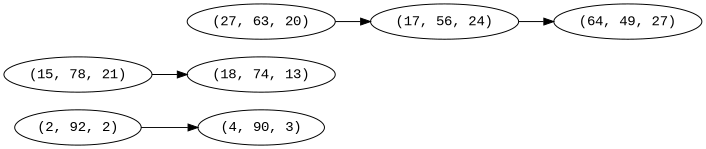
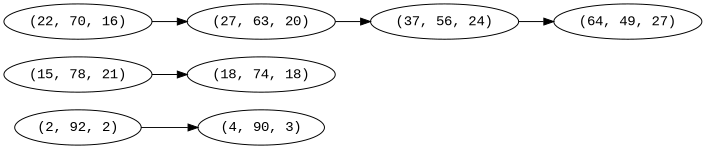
  digraph {
    fontname="Liberation Mono"
    rankdir=LR
    node [fontname="Liberation Mono"]
    edge [fontname="Liberation Mono"]
    "(2, 92, 2)"
    "(4, 90, 3)"
    n3 [label="(15, 78, 21)"]
-   "(18, 74, 13)"
+   "(18, 74, 13)" [label="(18, 74, 18)"]
+   "(22, 70, 16)"
    "(27, 63, 20)"
-   "(37, 56, 24)" [label="(17, 56, 24)"]
+   "(37, 56, 24)"
    n8 [label="(64, 49, 27)"]
    "(2, 92, 2)" -> "(4, 90, 3)"
    n3 -> "(18, 74, 13)"
+   "(22, 70, 16)" -> "(27, 63, 20)"
    "(27, 63, 20)" -> "(37, 56, 24)"
    "(37, 56, 24)" -> n8
  }
